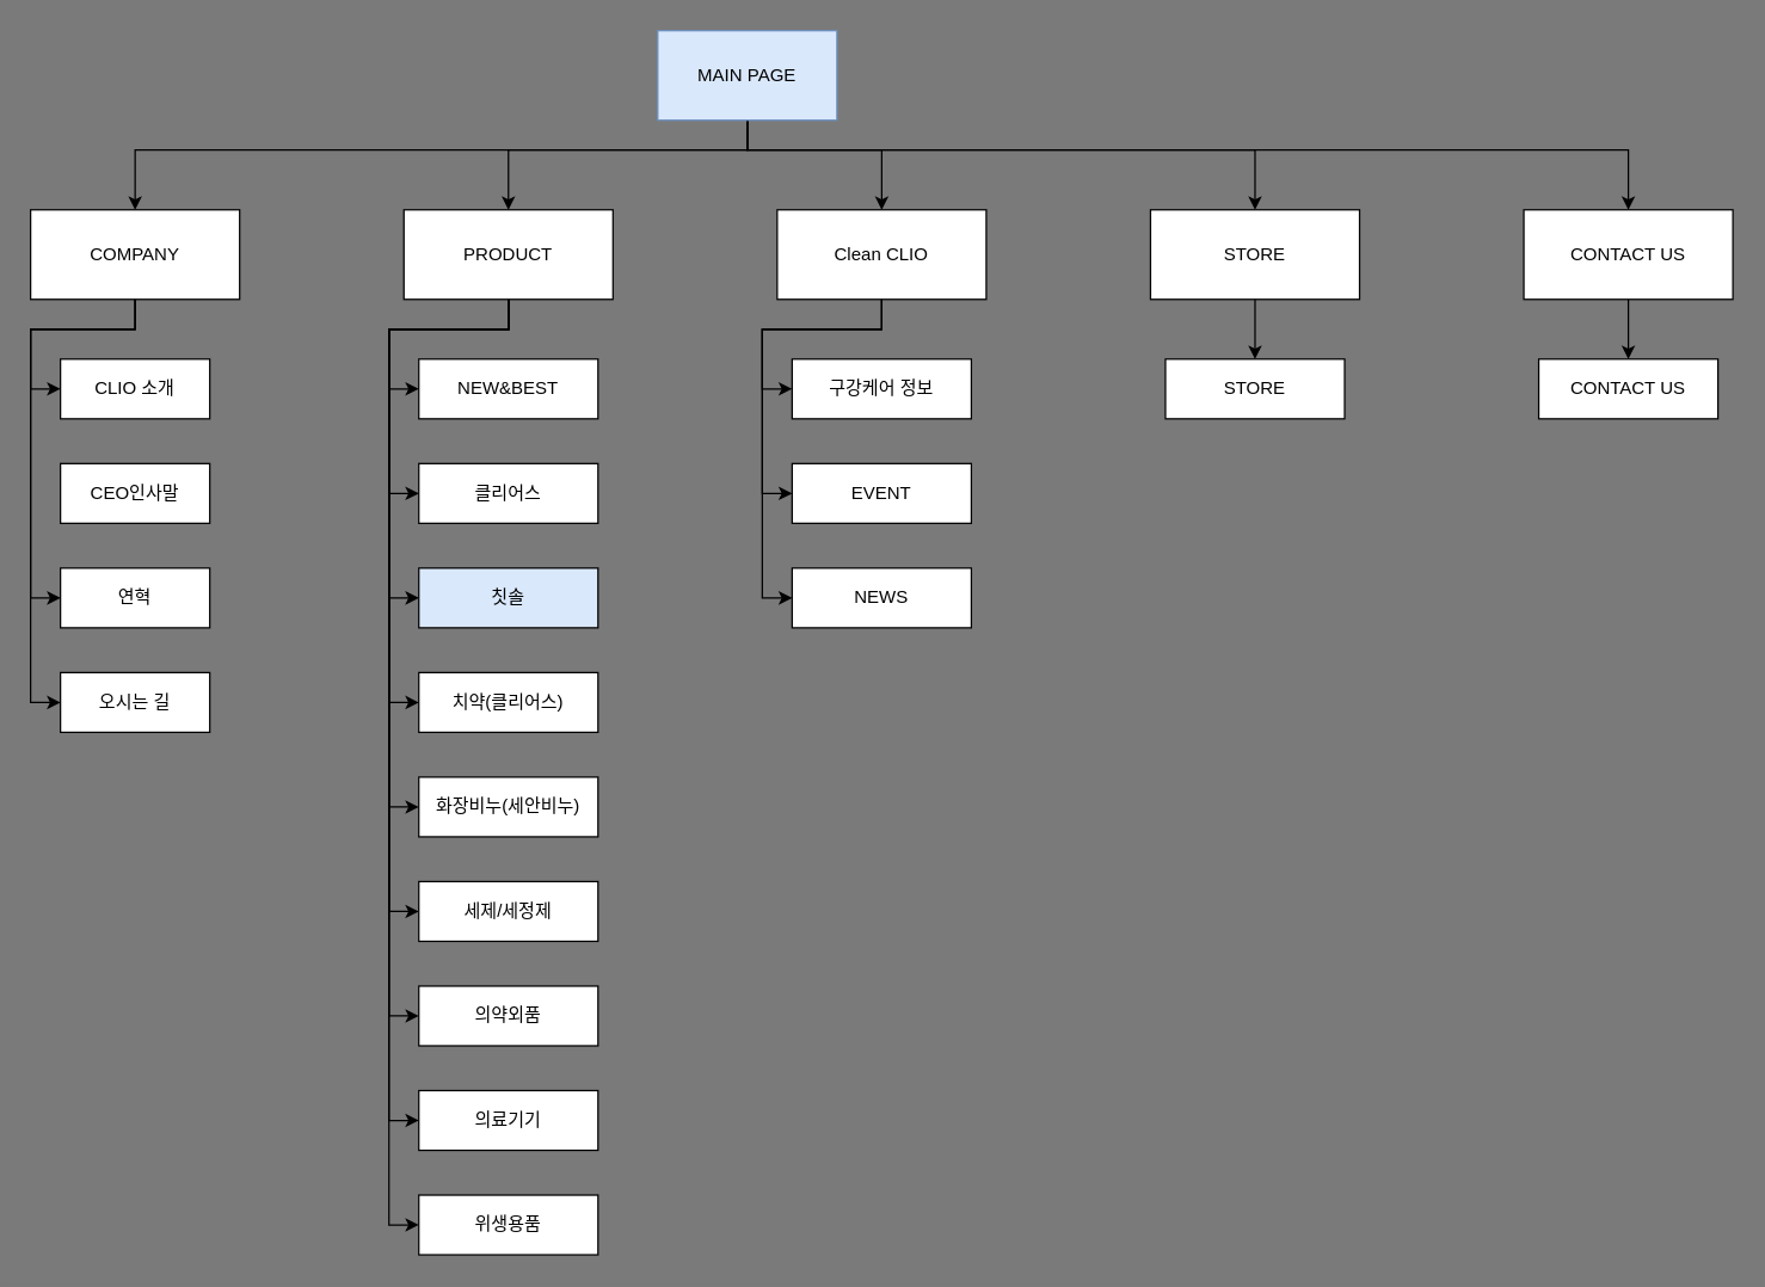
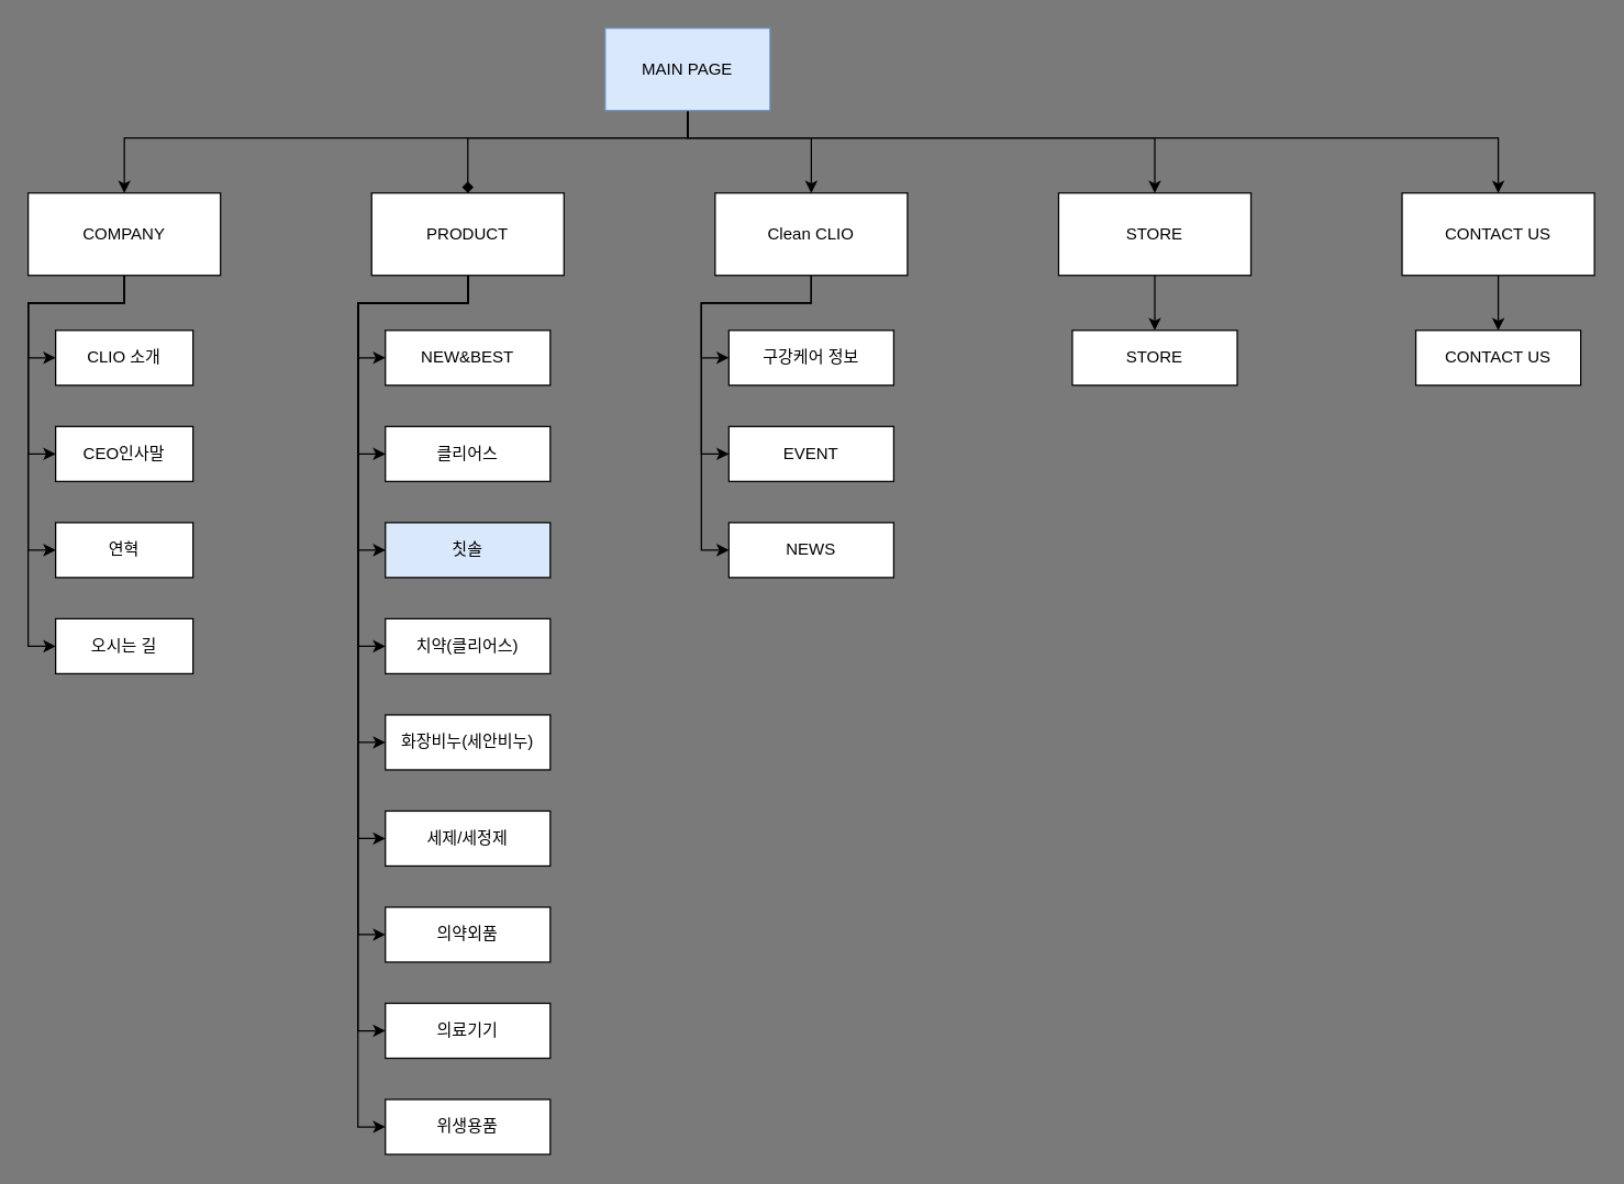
  <mxCell id="0" />
  <mxCell id="1" parent="0" />
  <mxCell id="2" style="edgeStyle=orthogonalEdgeStyle;rounded=0;jumpStyle=none;orthogonalLoop=1;jettySize=auto;html=1;entryX=0.5;entryY=0;entryDx=0;entryDy=0;strokeWidth=1;" edge="1" parent="1" source="7" target="12"><mxGeometry relative="1" as="geometry"><Array as="points"><mxPoint x="500" y="100" /><mxPoint x="90" y="100" /></Array></mxGeometry></mxCell>
- <mxCell id="3" style="edgeStyle=orthogonalEdgeStyle;rounded=0;jumpStyle=none;orthogonalLoop=1;jettySize=auto;html=1;entryX=0.5;entryY=0;entryDx=0;entryDy=0;strokeWidth=1;" edge="1" parent="1" source="7" target="21"><mxGeometry relative="1" as="geometry"><Array as="points"><mxPoint x="500" y="100" /><mxPoint x="340" y="100" /></Array></mxGeometry></mxCell>
+ <mxCell id="3" style="edgeStyle=orthogonalEdgeStyle;rounded=0;jumpStyle=none;orthogonalLoop=1;jettySize=auto;html=1;entryX=0.5;entryY=0;entryDx=0;entryDy=0;strokeWidth=1;endArrow=diamond;" edge="1" parent="1" source="7" target="21"><mxGeometry relative="1" as="geometry"><Array as="points"><mxPoint x="500" y="100" /><mxPoint x="340" y="100" /></Array></mxGeometry></mxCell>
  <mxCell id="4" style="edgeStyle=orthogonalEdgeStyle;rounded=0;jumpStyle=none;orthogonalLoop=1;jettySize=auto;html=1;entryX=0.5;entryY=0;entryDx=0;entryDy=0;strokeWidth=1;" edge="1" parent="1" source="7" target="25"><mxGeometry relative="1" as="geometry"><Array as="points"><mxPoint x="500" y="100" /><mxPoint x="590" y="100" /></Array></mxGeometry></mxCell>
  <mxCell id="5" style="edgeStyle=orthogonalEdgeStyle;rounded=0;jumpStyle=none;orthogonalLoop=1;jettySize=auto;html=1;strokeWidth=1;" edge="1" parent="1" source="7" target="27"><mxGeometry relative="1" as="geometry"><Array as="points"><mxPoint x="500" y="100" /><mxPoint x="840" y="100" /></Array></mxGeometry></mxCell>
  <mxCell id="6" style="edgeStyle=orthogonalEdgeStyle;rounded=0;jumpStyle=none;orthogonalLoop=1;jettySize=auto;html=1;entryX=0.5;entryY=0;entryDx=0;entryDy=0;strokeWidth=1;" edge="1" parent="1" source="7" target="29"><mxGeometry relative="1" as="geometry"><Array as="points"><mxPoint x="500" y="100" /><mxPoint x="1090" y="100" /></Array></mxGeometry></mxCell>
  <mxCell id="7" value="MAIN PAGE" style="rounded=0;whiteSpace=wrap;html=1;fillColor=#dae8fc;strokeColor=#6c8ebf;" vertex="1" parent="1"><mxGeometry x="440" y="20" width="120" height="60" as="geometry" /></mxCell>
  <mxCell id="8" style="edgeStyle=orthogonalEdgeStyle;rounded=0;orthogonalLoop=1;jettySize=auto;html=1;entryX=0;entryY=0.5;entryDx=0;entryDy=0;" edge="1" parent="1" source="12" target="30"><mxGeometry relative="1" as="geometry" /></mxCell>
+ <mxCell id="9" style="edgeStyle=orthogonalEdgeStyle;rounded=0;orthogonalLoop=1;jettySize=auto;html=1;entryX=0;entryY=0.5;entryDx=0;entryDy=0;" edge="1" parent="1" source="12" target="32"><mxGeometry relative="1" as="geometry"><Array as="points"><mxPoint x="90" y="220" /><mxPoint x="20" y="220" /><mxPoint x="20" y="330" /></Array></mxGeometry></mxCell>
  <mxCell id="10" style="edgeStyle=orthogonalEdgeStyle;rounded=0;orthogonalLoop=1;jettySize=auto;html=1;entryX=0;entryY=0.5;entryDx=0;entryDy=0;" edge="1" parent="1" source="12" target="33"><mxGeometry relative="1" as="geometry"><Array as="points"><mxPoint x="90" y="220" /><mxPoint x="20" y="220" /><mxPoint x="20" y="400" /></Array></mxGeometry></mxCell>
  <mxCell id="11" style="edgeStyle=orthogonalEdgeStyle;rounded=0;orthogonalLoop=1;jettySize=auto;html=1;entryX=0;entryY=0.5;entryDx=0;entryDy=0;" edge="1" parent="1" source="12" target="34"><mxGeometry relative="1" as="geometry"><Array as="points"><mxPoint x="90" y="220" /><mxPoint x="20" y="220" /><mxPoint x="20" y="470" /></Array></mxGeometry></mxCell>
  <mxCell id="12" value="COMPANY" style="rounded=0;whiteSpace=wrap;html=1;" vertex="1" parent="1"><mxGeometry x="20" y="140" width="140" height="60" as="geometry" /></mxCell>
  <mxCell id="13" style="edgeStyle=orthogonalEdgeStyle;rounded=0;orthogonalLoop=1;jettySize=auto;html=1;entryX=0;entryY=0.5;entryDx=0;entryDy=0;" edge="1" parent="1" source="21" target="31"><mxGeometry relative="1" as="geometry" /></mxCell>
  <mxCell id="14" style="edgeStyle=orthogonalEdgeStyle;rounded=0;orthogonalLoop=1;jettySize=auto;html=1;entryX=0;entryY=0.5;entryDx=0;entryDy=0;" edge="1" parent="1" source="21" target="36"><mxGeometry relative="1" as="geometry"><Array as="points"><mxPoint x="340" y="220" /><mxPoint x="260" y="220" /><mxPoint x="260" y="400" /></Array></mxGeometry></mxCell>
  <mxCell id="15" style="edgeStyle=orthogonalEdgeStyle;rounded=0;orthogonalLoop=1;jettySize=auto;html=1;entryX=0;entryY=0.5;entryDx=0;entryDy=0;" edge="1" parent="1" source="21" target="37"><mxGeometry relative="1" as="geometry"><Array as="points"><mxPoint x="340" y="220" /><mxPoint x="260" y="220" /><mxPoint x="260" y="470" /></Array></mxGeometry></mxCell>
  <mxCell id="16" style="edgeStyle=orthogonalEdgeStyle;rounded=0;orthogonalLoop=1;jettySize=auto;html=1;entryX=0;entryY=0.5;entryDx=0;entryDy=0;" edge="1" parent="1" source="21" target="38"><mxGeometry relative="1" as="geometry"><Array as="points"><mxPoint x="340" y="220" /><mxPoint x="260" y="220" /><mxPoint x="260" y="540" /></Array></mxGeometry></mxCell>
  <mxCell id="17" style="edgeStyle=orthogonalEdgeStyle;rounded=0;orthogonalLoop=1;jettySize=auto;html=1;entryX=0;entryY=0.5;entryDx=0;entryDy=0;" edge="1" parent="1" source="21" target="39"><mxGeometry relative="1" as="geometry"><Array as="points"><mxPoint x="340" y="220" /><mxPoint x="260" y="220" /><mxPoint x="260" y="610" /></Array></mxGeometry></mxCell>
  <mxCell id="18" style="edgeStyle=orthogonalEdgeStyle;rounded=0;orthogonalLoop=1;jettySize=auto;html=1;entryX=0;entryY=0.5;entryDx=0;entryDy=0;" edge="1" parent="1" source="21" target="40"><mxGeometry relative="1" as="geometry"><Array as="points"><mxPoint x="340" y="220" /><mxPoint x="260" y="220" /><mxPoint x="260" y="680" /></Array></mxGeometry></mxCell>
  <mxCell id="19" style="edgeStyle=orthogonalEdgeStyle;rounded=0;orthogonalLoop=1;jettySize=auto;html=1;entryX=0;entryY=0.5;entryDx=0;entryDy=0;" edge="1" parent="1" source="21" target="41"><mxGeometry relative="1" as="geometry"><Array as="points"><mxPoint x="340" y="220" /><mxPoint x="260" y="220" /><mxPoint x="260" y="750" /></Array></mxGeometry></mxCell>
  <mxCell id="20" style="edgeStyle=orthogonalEdgeStyle;rounded=0;orthogonalLoop=1;jettySize=auto;html=1;entryX=0;entryY=0.5;entryDx=0;entryDy=0;" edge="1" parent="1" source="21" target="42"><mxGeometry relative="1" as="geometry"><Array as="points"><mxPoint x="340" y="220" /><mxPoint x="260" y="220" /><mxPoint x="260" y="820" /></Array></mxGeometry></mxCell>
  <mxCell id="21" value="PRODUCT" style="rounded=0;whiteSpace=wrap;html=1;" vertex="1" parent="1"><mxGeometry x="270" y="140" width="140" height="60" as="geometry" /></mxCell>
  <mxCell id="22" style="edgeStyle=orthogonalEdgeStyle;rounded=0;orthogonalLoop=1;jettySize=auto;html=1;entryX=0;entryY=0.5;entryDx=0;entryDy=0;" edge="1" parent="1" source="25" target="43"><mxGeometry relative="1" as="geometry" /></mxCell>
  <mxCell id="23" style="edgeStyle=orthogonalEdgeStyle;rounded=0;orthogonalLoop=1;jettySize=auto;html=1;entryX=0;entryY=0.5;entryDx=0;entryDy=0;" edge="1" parent="1" source="25" target="44"><mxGeometry relative="1" as="geometry"><Array as="points"><mxPoint x="590" y="220" /><mxPoint x="510" y="220" /><mxPoint x="510" y="330" /></Array></mxGeometry></mxCell>
  <mxCell id="24" style="edgeStyle=orthogonalEdgeStyle;rounded=0;orthogonalLoop=1;jettySize=auto;html=1;entryX=0;entryY=0.5;entryDx=0;entryDy=0;" edge="1" parent="1" source="25" target="45"><mxGeometry relative="1" as="geometry"><Array as="points"><mxPoint x="590" y="220" /><mxPoint x="510" y="220" /><mxPoint x="510" y="400" /></Array></mxGeometry></mxCell>
  <mxCell id="25" value="Clean CLIO" style="rounded=0;whiteSpace=wrap;html=1;" vertex="1" parent="1"><mxGeometry x="520" y="140" width="140" height="60" as="geometry" /></mxCell>
  <mxCell id="26" value="" style="edgeStyle=orthogonalEdgeStyle;rounded=0;orthogonalLoop=1;jettySize=auto;html=1;" edge="1" parent="1" source="27" target="46"><mxGeometry relative="1" as="geometry" /></mxCell>
  <mxCell id="27" value="STORE" style="rounded=0;whiteSpace=wrap;html=1;" vertex="1" parent="1"><mxGeometry x="770" y="140" width="140" height="60" as="geometry" /></mxCell>
  <mxCell id="28" value="" style="edgeStyle=orthogonalEdgeStyle;rounded=0;orthogonalLoop=1;jettySize=auto;html=1;" edge="1" parent="1" source="29" target="47"><mxGeometry relative="1" as="geometry" /></mxCell>
  <mxCell id="29" value="CONTACT US" style="rounded=0;whiteSpace=wrap;html=1;" vertex="1" parent="1"><mxGeometry x="1020" y="140" width="140" height="60" as="geometry" /></mxCell>
  <mxCell id="30" value="CLIO 소개" style="rounded=0;whiteSpace=wrap;html=1;" vertex="1" parent="1"><mxGeometry y="240" width="100" height="40" as="geometry" x="40" /></mxCell>
  <mxCell id="31" value="NEW&amp;amp;BEST" style="rounded=0;whiteSpace=wrap;html=1;" vertex="1" parent="1"><mxGeometry x="280" y="240" width="120" height="40" as="geometry" /></mxCell>
  <mxCell id="32" value="CEO인사말" style="rounded=0;whiteSpace=wrap;html=1;" vertex="1" parent="1"><mxGeometry y="310" width="100" height="40" as="geometry" x="40" /></mxCell>
  <mxCell id="33" value="연혁" style="rounded=0;whiteSpace=wrap;html=1;" vertex="1" parent="1"><mxGeometry y="380" width="100" height="40" as="geometry" x="40" /></mxCell>
  <mxCell id="34" value="오시는 길" style="rounded=0;whiteSpace=wrap;html=1;" vertex="1" parent="1"><mxGeometry y="450" width="100" height="40" as="geometry" x="40" /></mxCell>
  <mxCell id="35" value="클리어스" style="rounded=0;whiteSpace=wrap;html=1;" vertex="1" parent="1"><mxGeometry x="280" y="310" width="120" height="40" as="geometry" /></mxCell>
  <mxCell id="36" value="칫솔" style="rounded=0;whiteSpace=wrap;html=1;fillColor=#dae8fc;" vertex="1" parent="1"><mxGeometry x="280" y="380" width="120" height="40" as="geometry" /></mxCell>
  <mxCell id="37" value="치약(클리어스)" style="rounded=0;whiteSpace=wrap;html=1;" vertex="1" parent="1"><mxGeometry x="280" y="450" width="120" height="40" as="geometry" /></mxCell>
  <mxCell id="38" value="화장비누(세안비누)" style="rounded=0;whiteSpace=wrap;html=1;" vertex="1" parent="1"><mxGeometry x="280" y="520" width="120" height="40" as="geometry" /></mxCell>
  <mxCell id="39" value="세제/세정제" style="rounded=0;whiteSpace=wrap;html=1;" vertex="1" parent="1"><mxGeometry x="280" y="590" width="120" height="40" as="geometry" /></mxCell>
  <mxCell id="40" value="의약외품" style="rounded=0;whiteSpace=wrap;html=1;" vertex="1" parent="1"><mxGeometry x="280" y="660" width="120" height="40" as="geometry" /></mxCell>
  <mxCell id="41" value="의료기기" style="rounded=0;whiteSpace=wrap;html=1;" vertex="1" parent="1"><mxGeometry x="280" y="730" width="120" height="40" as="geometry" /></mxCell>
  <mxCell id="42" value="위생용품" style="rounded=0;whiteSpace=wrap;html=1;" vertex="1" parent="1"><mxGeometry x="280" y="800" width="120" height="40" as="geometry" /></mxCell>
  <mxCell id="43" value="구강케어 정보" style="rounded=0;whiteSpace=wrap;html=1;" vertex="1" parent="1"><mxGeometry x="530" y="240" width="120" height="40" as="geometry" /></mxCell>
  <mxCell id="44" value="EVENT" style="rounded=0;whiteSpace=wrap;html=1;" vertex="1" parent="1"><mxGeometry x="530" y="310" width="120" height="40" as="geometry" /></mxCell>
  <mxCell id="45" value="NEWS" style="rounded=0;whiteSpace=wrap;html=1;" vertex="1" parent="1"><mxGeometry x="530" y="380" width="120" height="40" as="geometry" /></mxCell>
  <mxCell id="46" value="STORE" style="rounded=0;whiteSpace=wrap;html=1;" vertex="1" parent="1"><mxGeometry x="780" y="240" width="120" height="40" as="geometry" /></mxCell>
  <mxCell id="47" value="CONTACT US" style="rounded=0;whiteSpace=wrap;html=1;" vertex="1" parent="1"><mxGeometry x="1030" y="240" width="120" height="40" as="geometry" /></mxCell>
  <mxCell id="48" style="edgeStyle=orthogonalEdgeStyle;rounded=0;orthogonalLoop=1;jettySize=auto;html=1;entryX=0;entryY=0.5;entryDx=0;entryDy=0;" edge="1" parent="1" target="35"><mxGeometry relative="1" as="geometry"><mxPoint x="340" y="210" as="sourcePoint" /><mxPoint x="290" y="270" as="targetPoint" /><Array as="points"><mxPoint x="340" y="220" /><mxPoint x="260" y="220" /><mxPoint x="260" y="330" /></Array></mxGeometry></mxCell>
